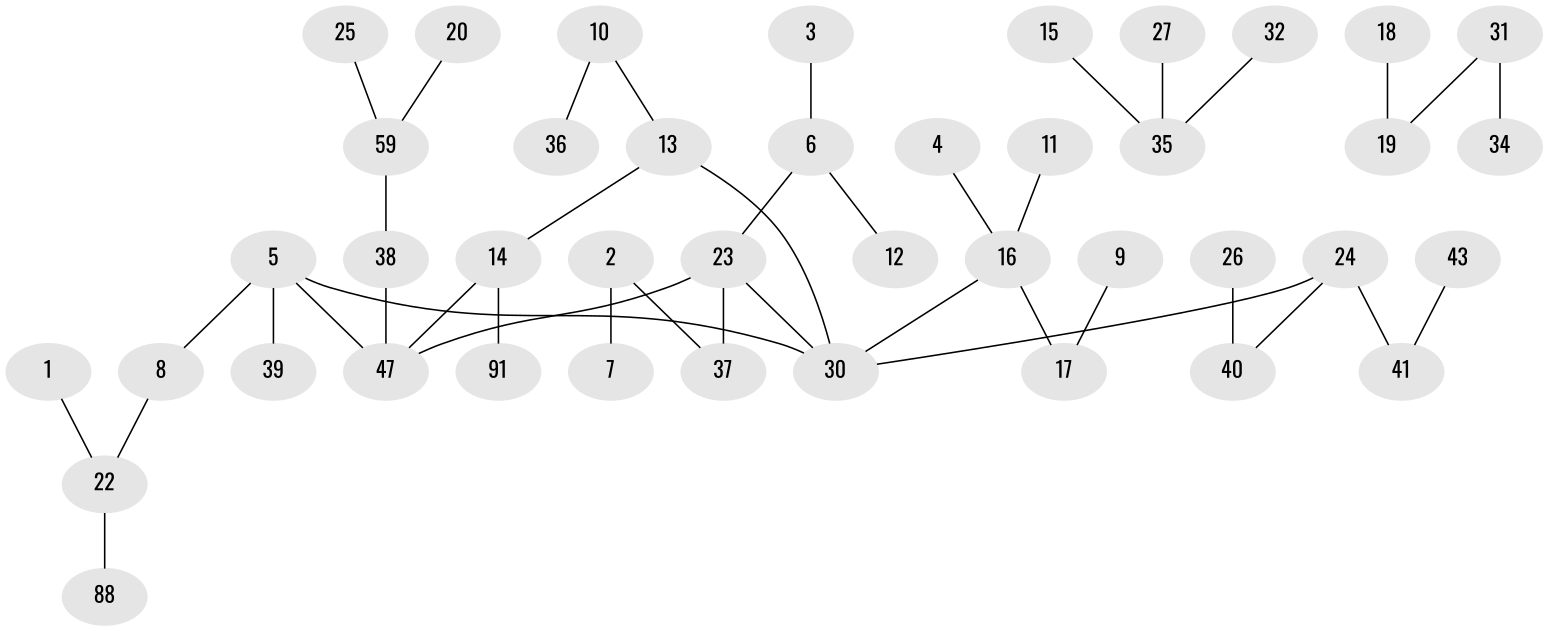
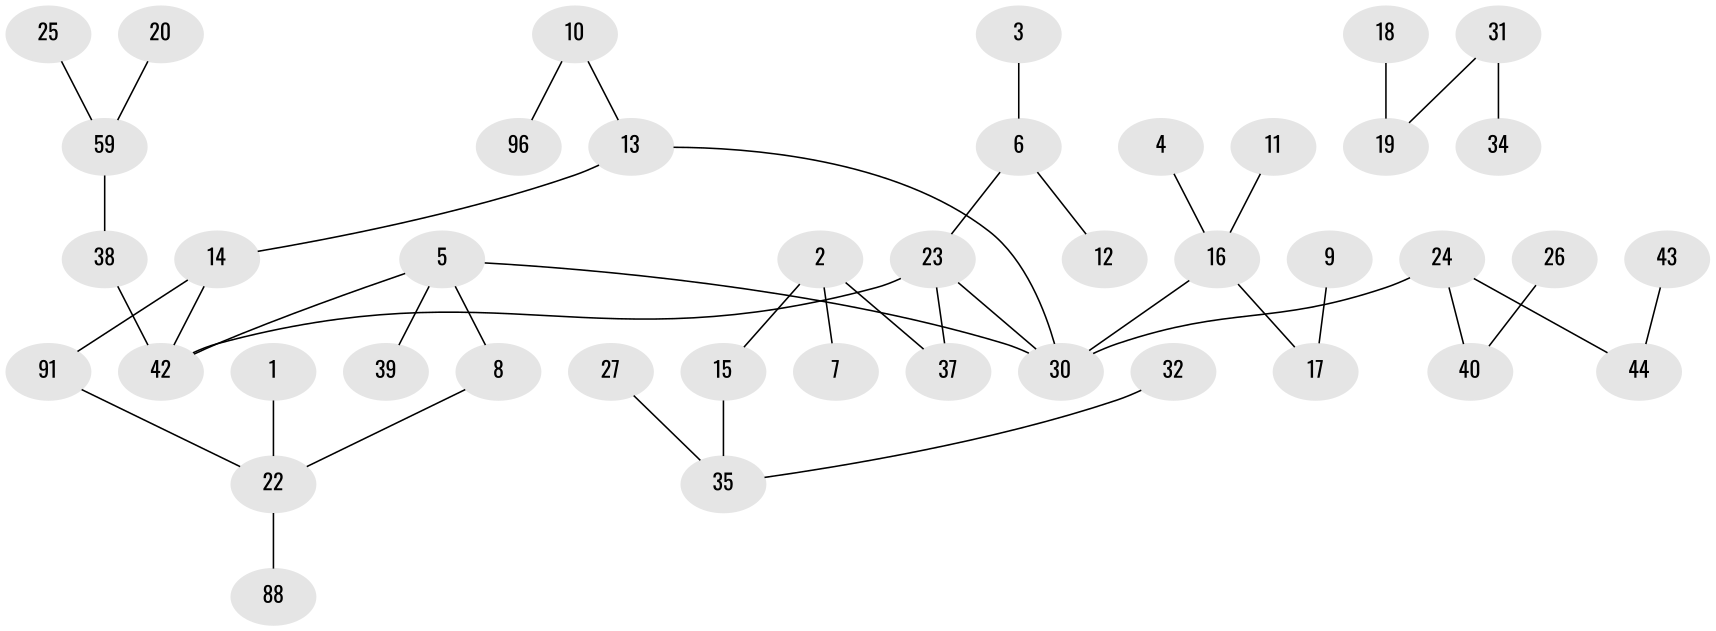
  graph {
    fontname=Oswald
    node [color=gray90 fontname=Oswald style=filled]
    edge [fontname=Oswald weight=1.0]
    1
    22
    n3 [label=88]
    2
    7
    15
    37
    35
    3
    6
    12
    23
    4
    16
    30
    17
    5
    8
    39
-   42 [label=47]
+   42
    9
    10
    13
-   36
+   36 [label=96]
    14
    11
    n27 [label=91]
    18
    19
    n30 [label=59]
    20
    38
    24
    40
-   41
+   41 [label=44]
    25
    26
    27
    31
    34
    32
    n42 [label=43]
    1 -- 22
    22 -- n3
    2 -- 7
+   2 -- 15
    2 -- 37
    15 -- 35
    3 -- 6
    6 -- 12
    6 -- 23
    23 -- 37
    23 -- 30
    23 -- 42
    4 -- 16
    16 -- 30
    16 -- 17
    5 -- 30
    5 -- 8
    5 -- 39
    5 -- 42
    8 -- 22
    9 -- 17
    10 -- 13
    10 -- 36
    13 -- 30
    13 -- 14
    14 -- 42
    14 -- n27
    11 -- 16
+   n27 -- 22
    18 -- 19
    n30 -- 38
    20 -- n30
    38 -- 42
    24 -- 30
    24 -- 40
    24 -- 41
    25 -- n30
    26 -- 40
    27 -- 35
    31 -- 19
    31 -- 34
    32 -- 35
    n42 -- 41
  }
